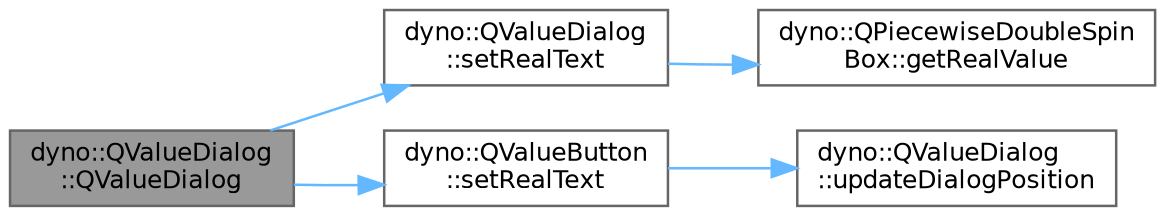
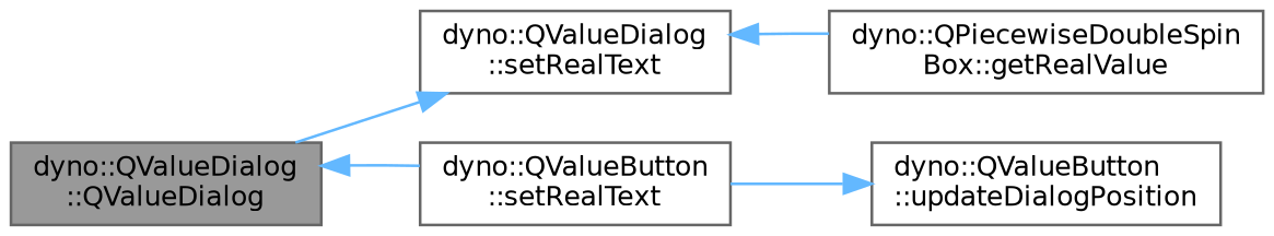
  digraph {
    rankdir=LR
    node [color=grey40 fillcolor=white fontname=Helvetica fontsize=10 shape=box style=filled]
    edge [color=steelblue1 fontname=Helvetica fontsize=10 labelfontname=Helvetica labelfontsize=10 style=solid]
    n1 [color=gray40 fillcolor=grey60 fontcolor=black height=0.2 label="dyno::QValueDialog\l::QValueDialog" width=0.4]
    n2 [height=0.2 label="dyno::QValueDialog\l::setRealText" width=0.4]
    n3 [height=0.2 label="dyno::QValueButton\l::setRealText" width=0.4]
    n4 [height=0.2 label="dyno::QPiecewiseDoubleSpin\lBox::getRealValue" width=0.4]
-   n5 [height=0.2 label="dyno::QValueDialog\l::updateDialogPosition" width=0.4]
+   n5 [height=0.2 label="dyno::QValueButton\l::updateDialogPosition" width=0.4]
    n1 -> n2
-   n1 -> n3
-   n2 -> n4
+   n3 -> n1
+   n4 -> n2
    n3 -> n5
  }
